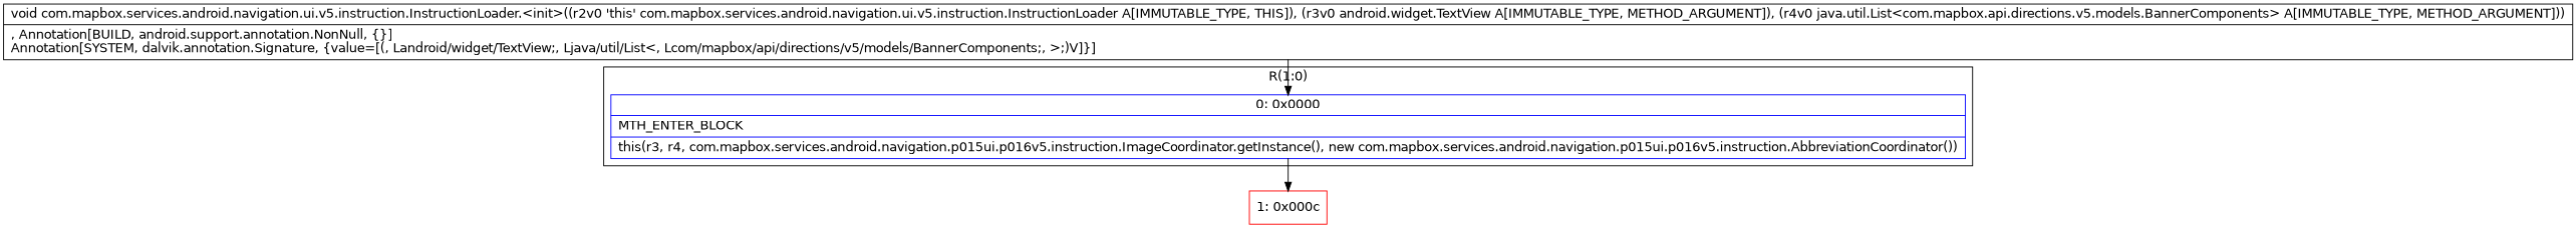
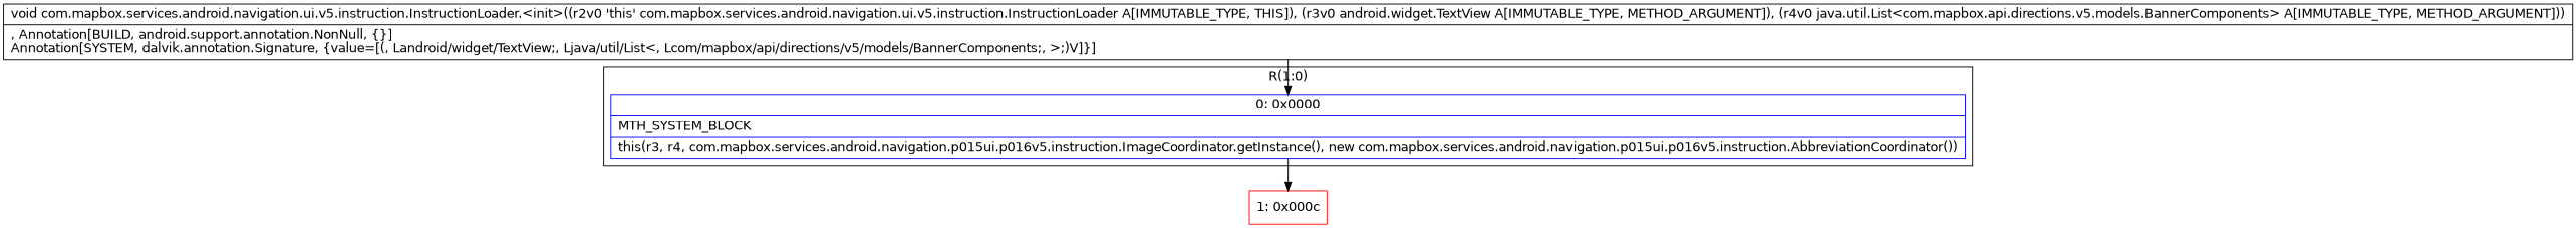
  digraph {
    fontname="DejaVu Sans"
    node [shape=record fontname="DejaVu Sans"]
    edge [fontname="DejaVu Sans"]
-   n1 [color=blue label="{0\:\ 0x0000|MTH_ENTER_BLOCK\l|this(r3, r4, com.mapbox.services.android.navigation.p015ui.p016v5.instruction.ImageCoordinator.getInstance(), new com.mapbox.services.android.navigation.p015ui.p016v5.instruction.AbbreviationCoordinator())\l}"]
+   n1 [color=blue label="{0\:\ 0x0000|MTH_SYSTEM_BLOCK\l|this(r3, r4, com.mapbox.services.android.navigation.p015ui.p016v5.instruction.ImageCoordinator.getInstance(), new com.mapbox.services.android.navigation.p015ui.p016v5.instruction.AbbreviationCoordinator())\l}"]
    n2 [color=red label="{1\:\ 0x000c}"]
    n3 [label="{void com.mapbox.services.android.navigation.ui.v5.instruction.InstructionLoader.\<init\>((r2v0 'this' com.mapbox.services.android.navigation.ui.v5.instruction.InstructionLoader A[IMMUTABLE_TYPE, THIS]), (r3v0 android.widget.TextView A[IMMUTABLE_TYPE, METHOD_ARGUMENT]), (r4v0 java.util.List\<com.mapbox.api.directions.v5.models.BannerComponents\> A[IMMUTABLE_TYPE, METHOD_ARGUMENT]))  | , Annotation[BUILD, android.support.annotation.NonNull, \{\}]\lAnnotation[SYSTEM, dalvik.annotation.Signature, \{value=[(, Landroid\/widget\/TextView;, Ljava\/util\/List\<, Lcom\/mapbox\/api\/directions\/v5\/models\/BannerComponents;, \>;)V]\}]\l}"]
    subgraph cluster_1 {
      label="R(1:0)"
      n1
    }
    n1 -> n2
    n3 -> n1
  }
